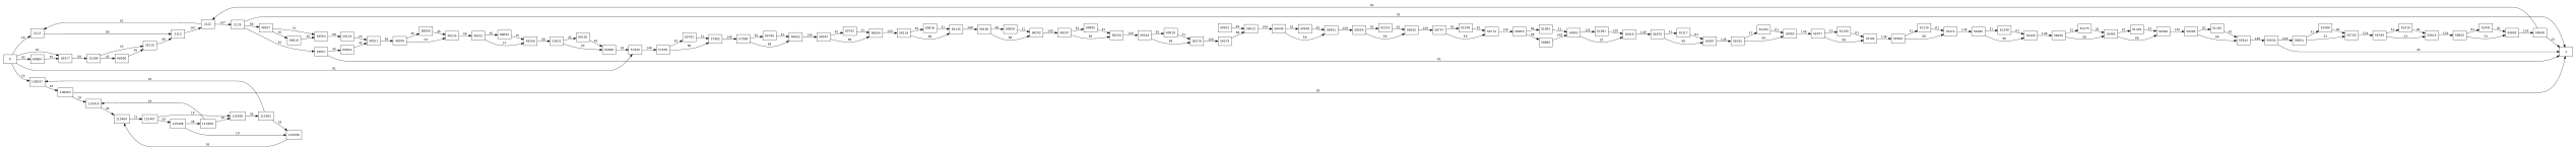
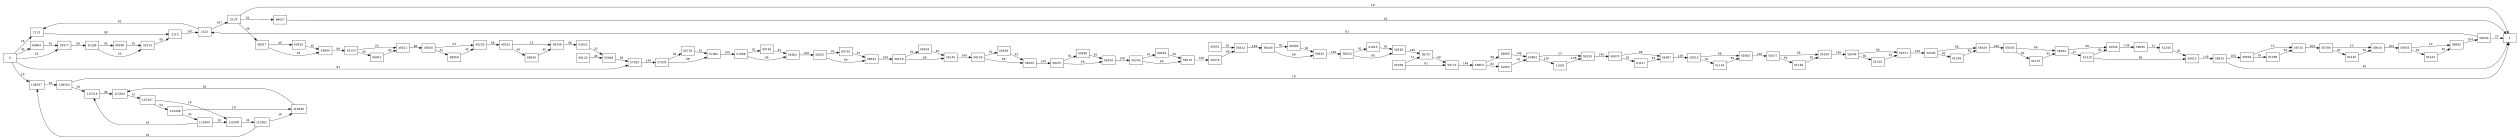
  digraph {
    fontname="Liberation Sans"
    rankdir=LR
    node [fontname="Liberation Sans" shape=rectangle]
    edge [fontname="Liberation Sans"]
    2113
    2115
    2122
    2125
    1
    48537
    88657
    48564
    89016
    49124
    29977
    32288
    32315
    88990
    49151
    89042
    49206
    49233
    89068
    49241
    49268
    89094
    53822
    53849
    89120
    57933
    57935
    57962
    60703
    57988
    58052
    60766
    58067
    58094
    60792
    58118
    58145
    60818
    58160
    58202
    60859
    58267
    58294
    60885
    58343
    58378
    60919
    58379
    58412
    58448
    60951
    58481
    60983
    58534
    58565
    61013
    58747
    58774
    61039
    58853
    58880
    61065
    58892
    58919
    61091
    58970
    58997
    61117
    59015
    59063
    61164
    59077
    59104
    61190
    59344
    59371
    61216
    59395
    59429
    61249
    59456
    59483
    61275
    59528
    61319
    59585
    59612
    61345
    59633
    59681
    59726
    61389
    59789
    59816
    61415
    59855
    59882
    61441
    59940
    88964
    108297
    108303
    115418
    115464
    115467
    115468
    115600
    115469
    115690
    115652
    0
    2113 -> 2115 [label=99]
    2115 -> 2122 [label=167]
    2122 -> 2113 [label=81]
    2122 -> 2125 [label=167]
    2125 -> 1 [label=18]
    2125 -> 48537 [label=68]
    2125 -> 88657 [label=81]
    48537 -> 48564 [label=23]
    48537 -> 89016 [label=45]
    88657 -> 1 [label=81]
    48564 -> 49124 [label=68]
    89016 -> 48564 [label=45]
    49124 -> 49151 [label=23]
-   88657 -> 89042 [label=45]
+   49124 -> 89042 [label=45]
    29977 -> 32288 [label=68]
    32288 -> 32315 [label=23]
    32288 -> 88990 [label=45]
    32315 -> 2115 [label=68]
    88990 -> 32315 [label=45]
    49151 -> 49206 [label=68]
    89042 -> 49151 [label=45]
    49206 -> 49233 [label=23]
    49206 -> 89068 [label=45]
    49233 -> 49241 [label=68]
    89068 -> 49233 [label=45]
    49241 -> 49268 [label=23]
    49241 -> 89094 [label=45]
    49268 -> 53822 [label=68]
    89094 -> 49268 [label=45]
    53822 -> 53849 [label=23]
-   53822 -> 89120 [label=45]
    53849 -> 57933 [label=68]
    89120 -> 53849 [label=45]
    57933 -> 57935 [label=149]
    57935 -> 57962 [label=68]
    57935 -> 60703 [label=81]
    57962 -> 57988 [label=149]
    60703 -> 57962 [label=81]
    57988 -> 58052 [label=68]
    57988 -> 60766 [label=81]
    58052 -> 58067 [label=149]
    60766 -> 58052 [label=81]
    58067 -> 58094 [label=68]
    58067 -> 60792 [label=81]
    58094 -> 58118 [label=149]
    60792 -> 58094 [label=81]
    58118 -> 58145 [label=68]
    58118 -> 60818 [label=81]
    58145 -> 58160 [label=149]
    60818 -> 58145 [label=81]
    58160 -> 58202 [label=68]
    58160 -> 60859 [label=81]
    58202 -> 58267 [label=149]
    60859 -> 58202 [label=81]
    58267 -> 58294 [label=68]
    58267 -> 60885 [label=81]
    58294 -> 58343 [label=149]
    60885 -> 58294 [label=81]
    58343 -> 58378 [label=68]
    58343 -> 60919 [label=81]
    58378 -> 58379 [label=149]
    60919 -> 58378 [label=81]
    58379 -> 58412 [label=68]
    58412 -> 58448 [label=149]
    58448 -> 58481 [label=68]
    58448 -> 60983 [label=81]
    60951 -> 58412 [label=81]
    58481 -> 58534 [label=149]
    60983 -> 58481 [label=81]
    58534 -> 58565 [label=68]
    58534 -> 61013 [label=81]
    58565 -> 58747 [label=149]
    61013 -> 58565 [label=81]
    58747 -> 58774 [label=68]
-   58747 -> 61039 [label=81]
+   61039 -> 58747 [label=81]
    58774 -> 58853 [label=149]
    61039 -> 58774 [label=81]
    58853 -> 58880 [label=68]
    58853 -> 61065 [label=81]
    58880 -> 58892 [label=149]
    61065 -> 58892 [label=81]
    58892 -> 58919 [label=23]
    58892 -> 61091 [label=126]
    58919 -> 58970 [label=149]
    61091 -> 58919 [label=126]
    58970 -> 58997 [label=68]
    58970 -> 61117 [label=81]
    58997 -> 59015 [label=149]
    61117 -> 58997 [label=81]
    59015 -> 59063 [label=68]
    59015 -> 61164 [label=81]
    59063 -> 59077 [label=149]
    61164 -> 59063 [label=81]
    59077 -> 59104 [label=68]
    59077 -> 61190 [label=81]
    59104 -> 59344 [label=149]
    61190 -> 59104 [label=81]
    59344 -> 59371 [label=68]
    59344 -> 61216 [label=81]
    59371 -> 59395 [label=149]
    61216 -> 59371 [label=81]
    59395 -> 59429 [label=68]
    59395 -> 61249 [label=81]
    59429 -> 59456 [label=149]
    61249 -> 59429 [label=81]
    59456 -> 59483 [label=68]
    59456 -> 61275 [label=81]
    59483 -> 59528 [label=68]
    59483 -> 61319 [label=81]
    61275 -> 59483 [label=81]
    59528 -> 59585 [label=149]
    61319 -> 59528 [label=81]
-   59585 -> 59612 [label=68]
+   61319 -> 59612 [label=68]
    59585 -> 61345 [label=81]
    59612 -> 59633 [label=149]
    61345 -> 59612 [label=81]
    59633 -> 1 [label=45]
    59633 -> 59681 [label=104]
    59681 -> 59726 [label=23]
    59681 -> 61389 [label=81]
    59726 -> 59789 [label=104]
    61389 -> 59726 [label=81]
    59789 -> 59816 [label=23]
    59789 -> 61415 [label=81]
    59816 -> 59855 [label=104]
    61415 -> 59816 [label=81]
    59855 -> 59882 [label=23]
    59855 -> 61441 [label=81]
    59882 -> 59940 [label=104]
    61441 -> 59882 [label=81]
    59940 -> 2122 [label=81]
    59940 -> 1 [label=23]
    88964 -> 29977 [label=45]
    108297 -> 108303 [label=36]
    108303 -> 1 [label=18]
    108303 -> 115418 [label=18]
    115418 -> 115464 [label=36]
    115464 -> 115467 [label=72]
    115467 -> 115468 [label=54]
    115467 -> 115600 [label=18]
    115468 -> 115469 [label=36]
    115468 -> 115690 [label=18]
    115600 -> 115652 [label=36]
    115469 -> 115418 [label=18]
    115469 -> 115600 [label=18]
    115690 -> 115464 [label=36]
    115652 -> 108297 [label=18]
    115652 -> 115690 [label=18]
    0 -> 2113 [label=18]
    0 -> 29977 [label=23]
    0 -> 57933 [label=81]
    0 -> 88964 [label=45]
    0 -> 108297 [label=18]
  }
